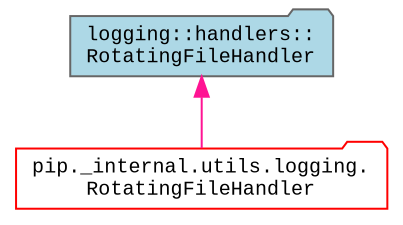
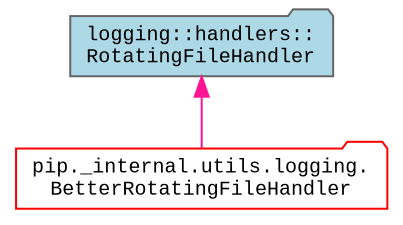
  digraph {
    fontname="Liberation Mono"
    node [fontname="Liberation Mono" fontsize=10 shape=folder style=filled]
-   n1 [color=red fillcolor=white fontcolor=black height=0.2 label="pip._internal.utils.logging.\lRotatingFileHandler" width=0.4]
+   n1 [color=red fillcolor=white fontcolor=black height=0.2 label="pip._internal.utils.logging.\lBetterRotatingFileHandler" width=0.4]
    n2 [color=gray40 fillcolor=lightblue height=0.2 label="logging::handlers::\lRotatingFileHandler" width=0.4]
    n2 -> n1 [color=deeppink dir=back fontname="Liberation Mono" fontsize=10 labelfontname=Helvetica labelfontsize=10 style=solid]
  }
